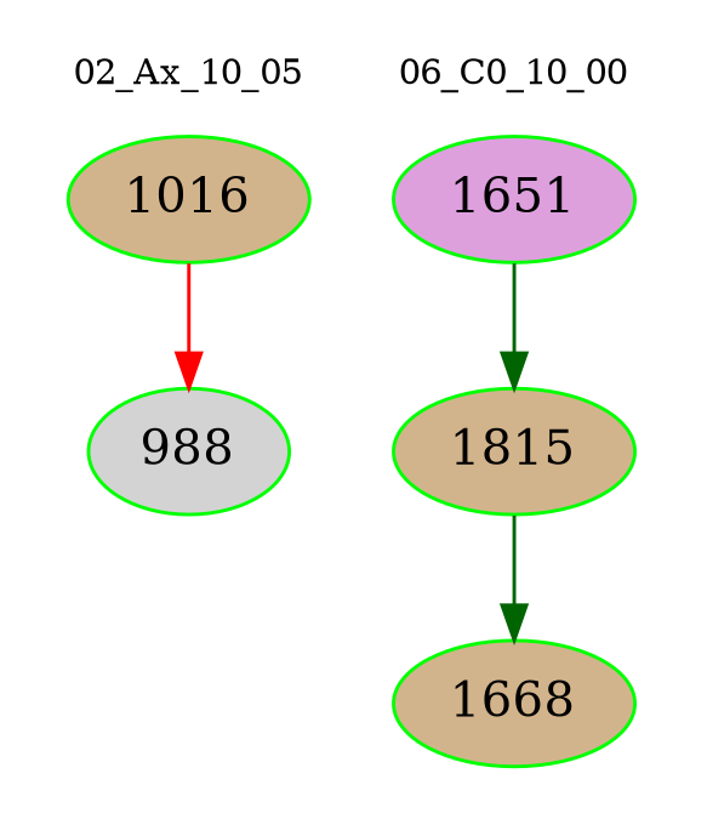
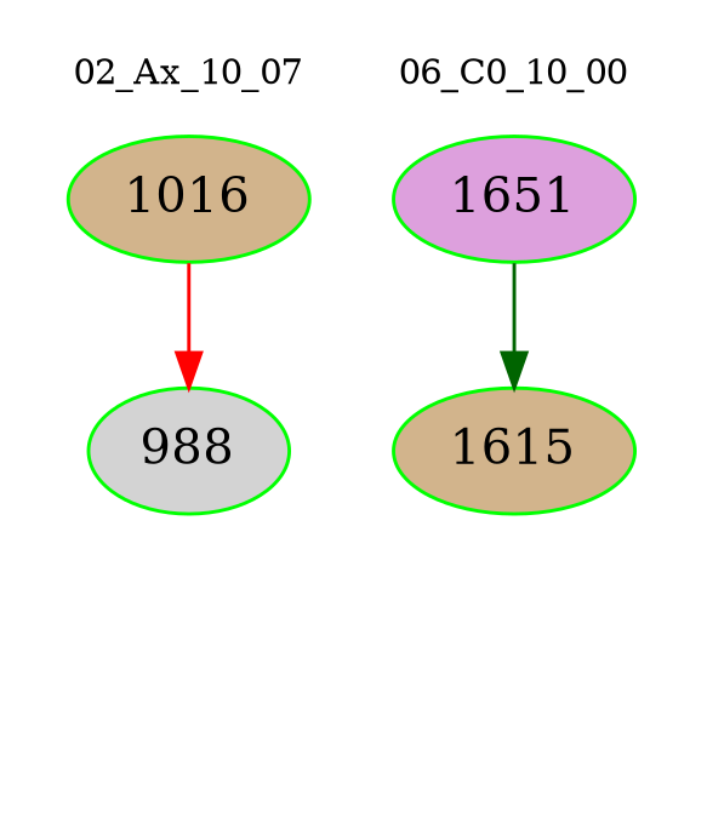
  digraph {
    node [color=green fillcolor=tan style=filled]
    edge [color=darkgreen]
    n1 [label=1016]
    n2 [fillcolor=lightgrey label=988]
    n3 [fillcolor=plum label=1651]
-   n4 [label=1815]
-   n5 [label=1668]
+   n4 [label=1615]
    subgraph cluster_1 {
      color=white
      fontsize=10
-     label="02_Ax_10_05"
+     label="02_Ax_10_07"
      n1
      n2
    }
    subgraph cluster_2 {
      color=white
      fontsize=10
      label="06_C0_10_00"
      n3
      n4
-     n5
    }
    n1 -> n2 [color=red]
    n3 -> n4
-   n4 -> n5
  }
